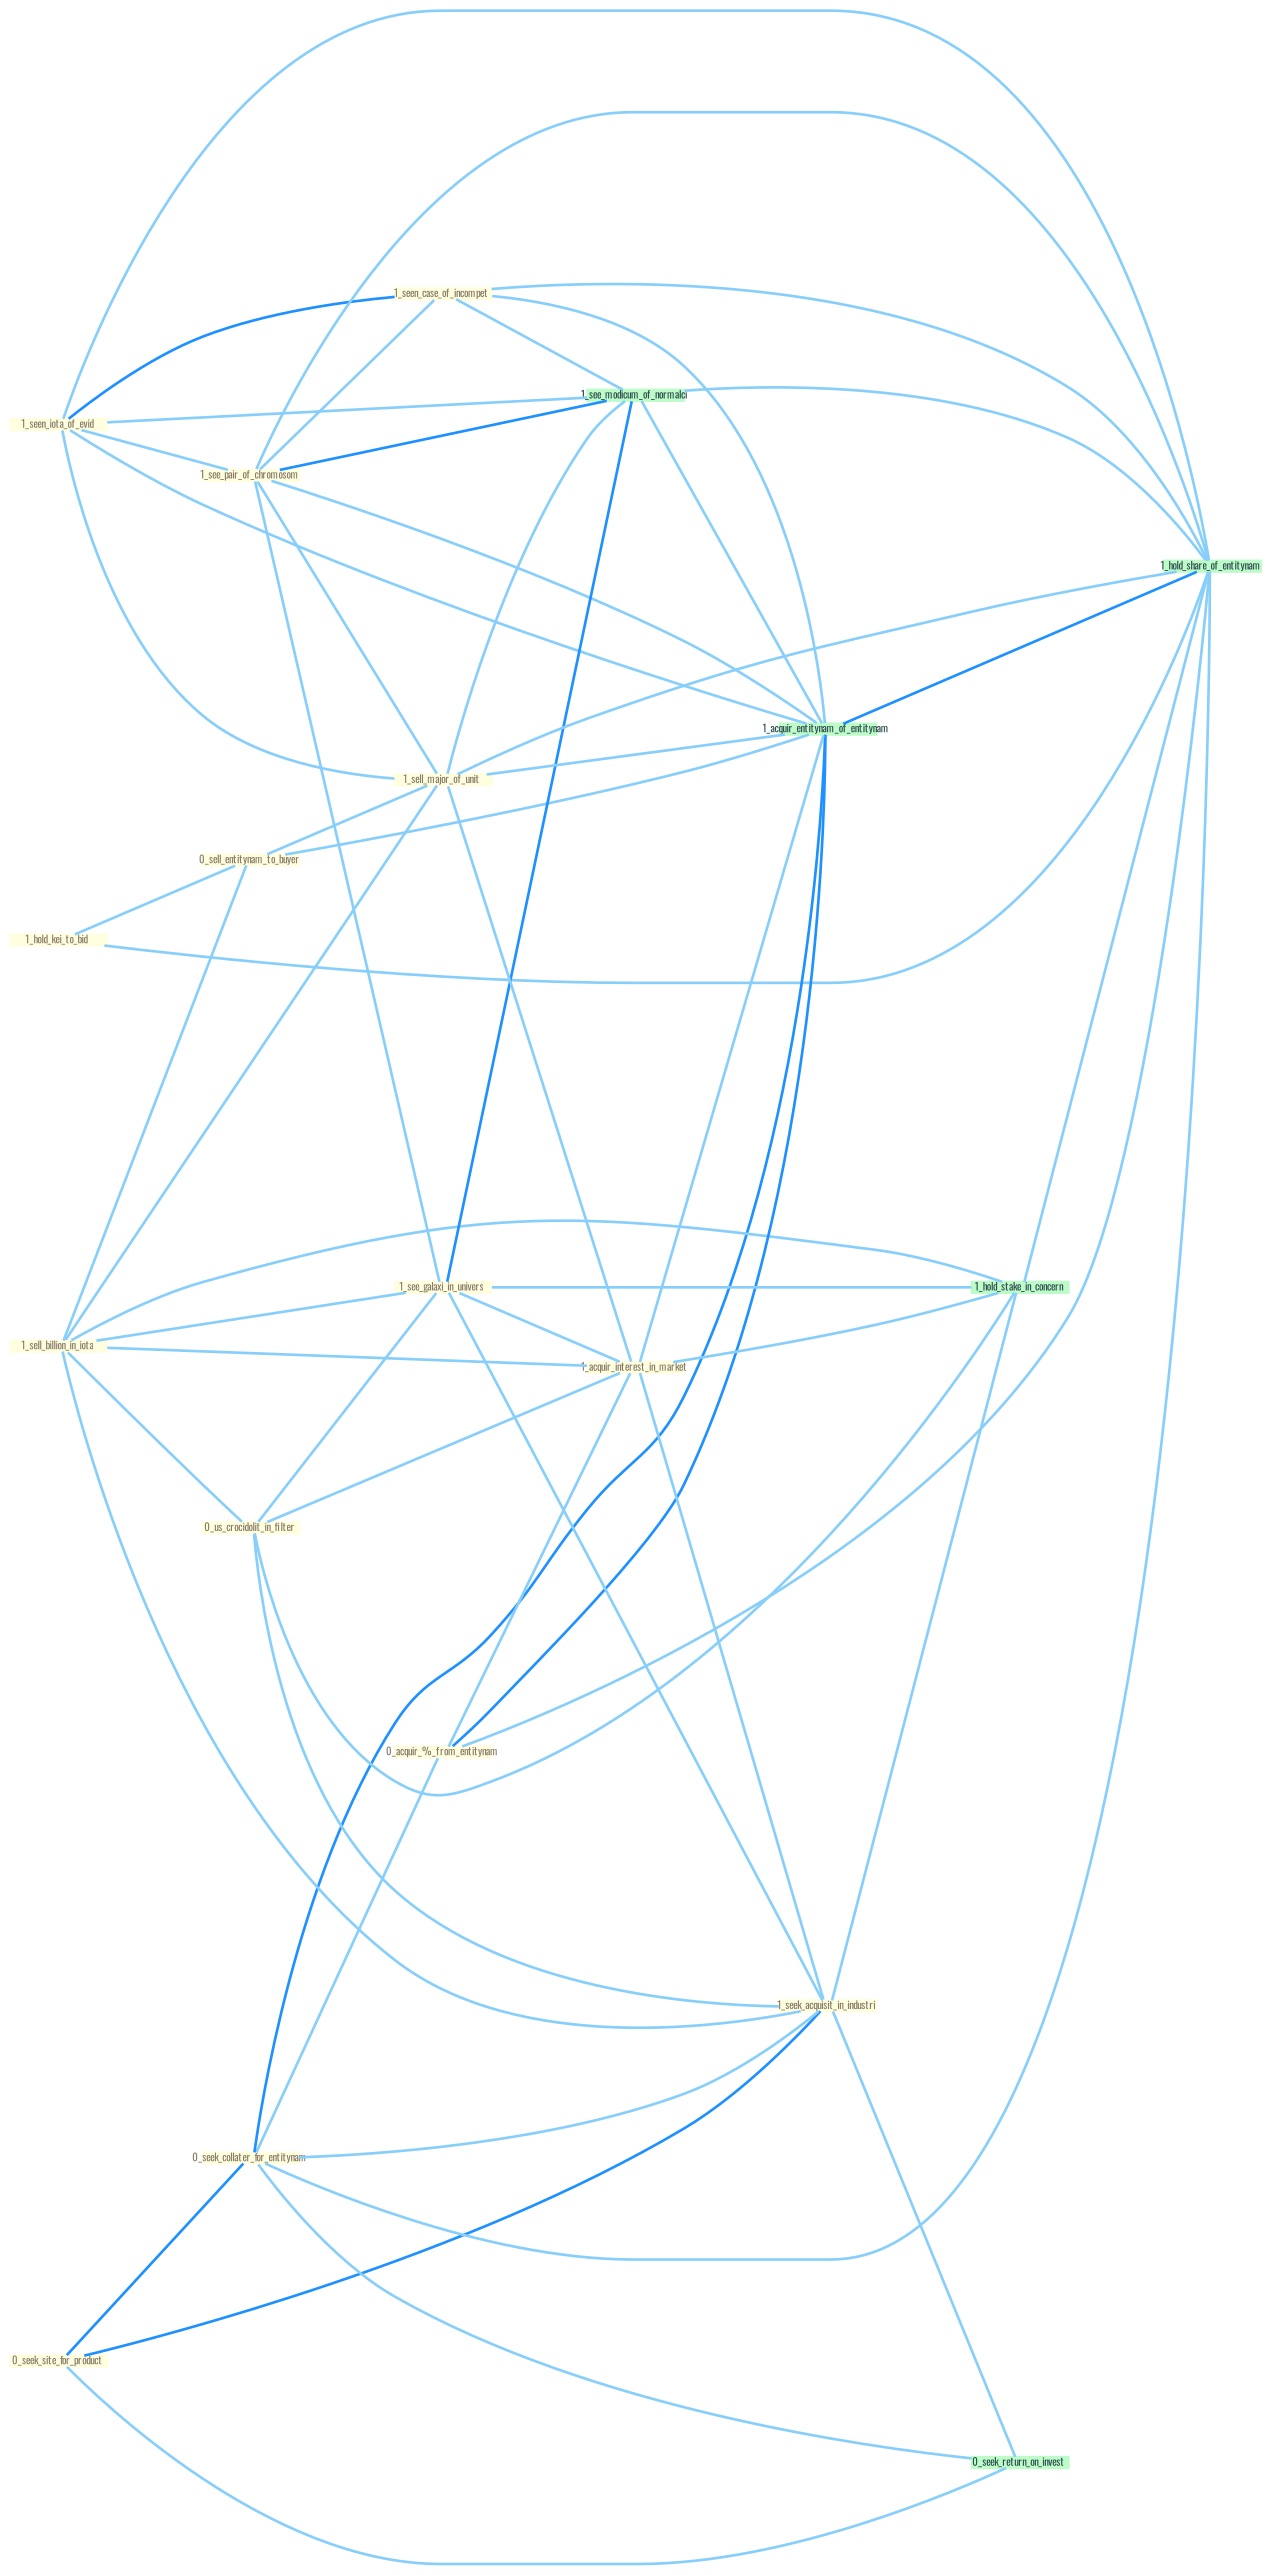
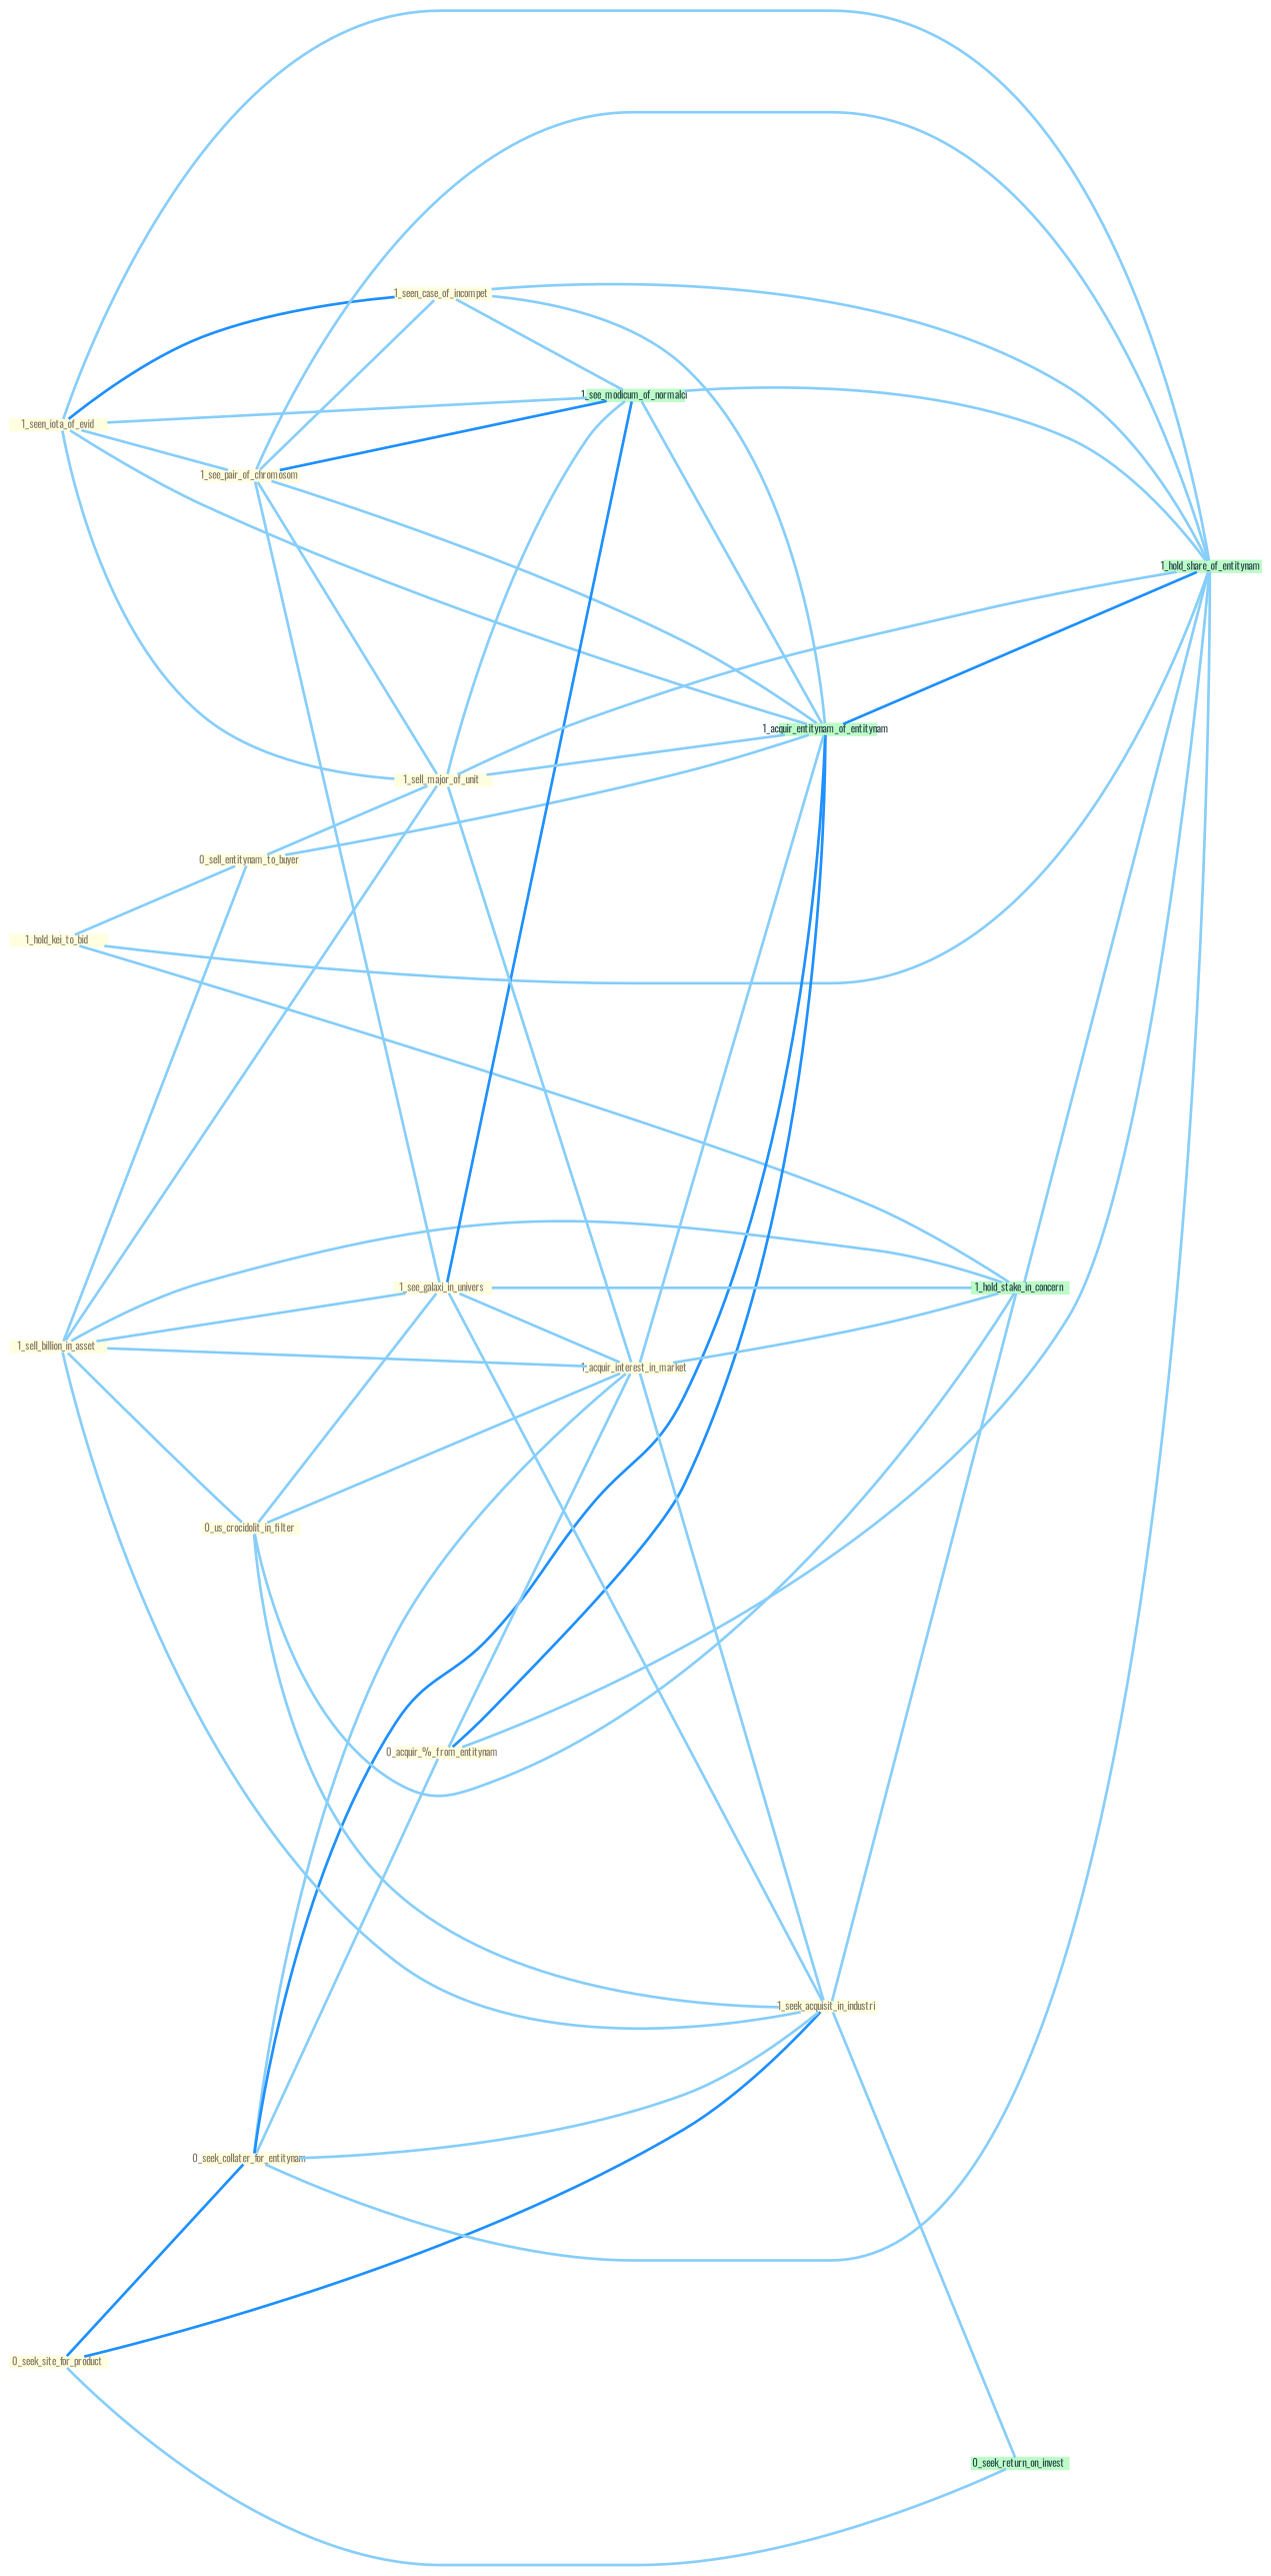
  graph {
    fontname=Oswald
    rankdir=LR
    node [color="#ffffe0" fixedsize=true fontcolor="#8b7d6b" fontname=Oswald fontsize=4 shape=polygon style=filled]
    edge [color="#87cefa" fontname=Oswald w=1]
    "1_hold_kei_to_bid " [height=.06 width=.5]
    "0_seek_site_for_product " [height=.06 width=.5]
    "0_seek_collater_for_entitynam " [height=.06 width=.5]
    "1_seen_iota_of_evid " [height=.06 width=.5]
-   "1_sell_billion_in_asset " [height=.06 width=.5 label="1_sell_billion_in_iota"]
+   "1_sell_billion_in_asset " [height=.06 width=.5]
    "0_us_crocidolit_in_filter " [height=.06 width=.5]
    "0_sell_entitynam_to_buyer " [height=.06 width=.5]
    "1_see_pair_of_chromosom " [height=.06 width=.5]
    "0_acquir_%_from_entitynam " [height=.06 width=.5]
    "1_see_galaxi_in_univers " [height=.06 width=.5]
    "1_sell_major_of_unit " [height=.06 width=.5]
    "1_acquir_interest_in_market " [height=.06 width=.5]
    "1_seek_acquisit_in_industri " [height=.06 width=.5]
    "1_seen_case_of_incompet " [height=.06 width=.5]
    "1_hold_stake_in_concern " [color="#BDFCC9" fontcolor="#2f4f4f" height=.06 width=.5]
    "1_hold_share_of_entitynam " [color="#BDFCC9" fontcolor="#2f4f4f" height=.06 width=.5]
    "0_seek_return_on_invest " [color="#BDFCC9" fontcolor="#2f4f4f" height=.06 width=.5]
    "1_acquir_entitynam_of_entitynam " [color="#BDFCC9" fontcolor="#2f4f4f" height=.06 width=.5]
    "1_see_modicum_of_normalci " [color="#BDFCC9" fontcolor="#2f4f4f" height=.06 width=.5]
    subgraph sub_1 {
      "1_hold_kei_to_bid "
      "0_seek_site_for_product "
      "0_seek_collater_for_entitynam "
      "1_seen_iota_of_evid "
      "1_sell_billion_in_asset "
      "0_us_crocidolit_in_filter "
      "0_sell_entitynam_to_buyer "
      "1_see_pair_of_chromosom "
      "0_acquir_%_from_entitynam "
      "1_see_galaxi_in_univers "
      "1_sell_major_of_unit "
      "1_acquir_interest_in_market "
      "1_seek_acquisit_in_industri "
      "1_seen_case_of_incompet "
    }
    subgraph sub_2 {
    }
    "1_hold_kei_to_bid " -- "0_sell_entitynam_to_buyer "
+   "1_hold_kei_to_bid " -- "1_hold_stake_in_concern "
    "1_hold_kei_to_bid " -- "1_hold_share_of_entitynam "
    "0_seek_site_for_product " -- "0_seek_collater_for_entitynam " [color="#1e90ff" w=2]
    "0_seek_site_for_product " -- "1_seek_acquisit_in_industri " [color="#1e90ff"]
    "0_seek_site_for_product " -- "0_seek_return_on_invest "
    "0_seek_collater_for_entitynam " -- "0_acquir_%_from_entitynam "
    "0_seek_collater_for_entitynam " -- "1_seek_acquisit_in_industri "
    "0_seek_collater_for_entitynam " -- "1_hold_share_of_entitynam "
-   "0_seek_collater_for_entitynam " -- "0_seek_return_on_invest "
+   "0_seek_collater_for_entitynam " -- "1_acquir_interest_in_market "
    "0_seek_collater_for_entitynam " -- "1_acquir_entitynam_of_entitynam " [color="#1e90ff"]
    "1_seen_iota_of_evid " -- "1_see_pair_of_chromosom "
    "1_seen_iota_of_evid " -- "1_sell_major_of_unit "
    "1_seen_iota_of_evid " -- "1_seen_case_of_incompet " [color="#1e90ff" w=2]
    "1_seen_iota_of_evid " -- "1_hold_share_of_entitynam "
    "1_seen_iota_of_evid " -- "1_acquir_entitynam_of_entitynam "
    "1_seen_iota_of_evid " -- "1_see_modicum_of_normalci "
    "1_sell_billion_in_asset " -- "0_us_crocidolit_in_filter "
    "1_sell_billion_in_asset " -- "0_sell_entitynam_to_buyer "
    "1_sell_billion_in_asset " -- "1_see_galaxi_in_univers "
    "1_sell_billion_in_asset " -- "1_sell_major_of_unit "
    "1_sell_billion_in_asset " -- "1_acquir_interest_in_market "
    "1_sell_billion_in_asset " -- "1_seek_acquisit_in_industri "
    "1_sell_billion_in_asset " -- "1_hold_stake_in_concern "
    "0_us_crocidolit_in_filter " -- "1_see_galaxi_in_univers "
    "0_us_crocidolit_in_filter " -- "1_acquir_interest_in_market "
    "0_us_crocidolit_in_filter " -- "1_seek_acquisit_in_industri "
    "0_us_crocidolit_in_filter " -- "1_hold_stake_in_concern "
    "0_sell_entitynam_to_buyer " -- "1_sell_major_of_unit "
    "0_sell_entitynam_to_buyer " -- "1_acquir_entitynam_of_entitynam "
    "1_see_pair_of_chromosom " -- "1_see_galaxi_in_univers "
    "1_see_pair_of_chromosom " -- "1_sell_major_of_unit "
    "1_see_pair_of_chromosom " -- "1_seen_case_of_incompet "
    "1_see_pair_of_chromosom " -- "1_hold_share_of_entitynam "
    "1_see_pair_of_chromosom " -- "1_acquir_entitynam_of_entitynam "
    "1_see_pair_of_chromosom " -- "1_see_modicum_of_normalci " [color="#1e90ff" w=2]
    "0_acquir_%_from_entitynam " -- "1_acquir_interest_in_market "
    "0_acquir_%_from_entitynam " -- "1_hold_share_of_entitynam "
    "0_acquir_%_from_entitynam " -- "1_acquir_entitynam_of_entitynam " [color="#1e90ff" w=2]
    "1_see_galaxi_in_univers " -- "1_acquir_interest_in_market "
    "1_see_galaxi_in_univers " -- "1_seek_acquisit_in_industri "
    "1_see_galaxi_in_univers " -- "1_hold_stake_in_concern "
    "1_see_galaxi_in_univers " -- "1_see_modicum_of_normalci " [color="#1e90ff"]
    "1_sell_major_of_unit " -- "1_acquir_interest_in_market "
    "1_sell_major_of_unit " -- "1_hold_share_of_entitynam "
    "1_sell_major_of_unit " -- "1_acquir_entitynam_of_entitynam "
    "1_sell_major_of_unit " -- "1_see_modicum_of_normalci "
    "1_acquir_interest_in_market " -- "1_seek_acquisit_in_industri "
    "1_acquir_interest_in_market " -- "1_hold_stake_in_concern "
    "1_acquir_interest_in_market " -- "1_acquir_entitynam_of_entitynam "
    "1_seek_acquisit_in_industri " -- "1_hold_stake_in_concern "
    "1_seek_acquisit_in_industri " -- "0_seek_return_on_invest "
    "1_seen_case_of_incompet " -- "1_hold_share_of_entitynam "
    "1_seen_case_of_incompet " -- "1_acquir_entitynam_of_entitynam "
    "1_seen_case_of_incompet " -- "1_see_modicum_of_normalci "
    "1_hold_stake_in_concern " -- "1_hold_share_of_entitynam "
    "1_acquir_entitynam_of_entitynam " -- "1_hold_share_of_entitynam " [color="#1e90ff" w=2]
    "1_see_modicum_of_normalci " -- "1_hold_share_of_entitynam "
    "1_see_modicum_of_normalci " -- "1_acquir_entitynam_of_entitynam "
  }
